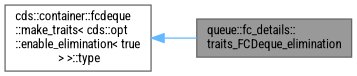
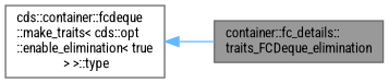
  digraph {
    rankdir=LR
    fontname="Roboto Condensed"
    node [color=gray40 fontname="Roboto Condensed" fontsize=10 shape=box style=filled]
-   n1 [fillcolor=grey60 fontcolor=black height=0.2 label="queue::fc_details::\ltraits_FCDeque_elimination" width=0.4]
+   n1 [fillcolor=grey60 fontcolor=black height=0.2 label="container::fc_details::\ltraits_FCDeque_elimination" width=0.4]
    n2 [fillcolor=white height=0.2 label="cds::container::fcdeque\l::make_traits\< cds::opt\l::enable_elimination\< true\l \> \>::type" width=0.4]
    n2 -> n1 [color=steelblue1 dir=back fontname="Roboto Condensed" fontsize=10 labelfontname=Helvetica labelfontsize=10 style=solid]
  }
